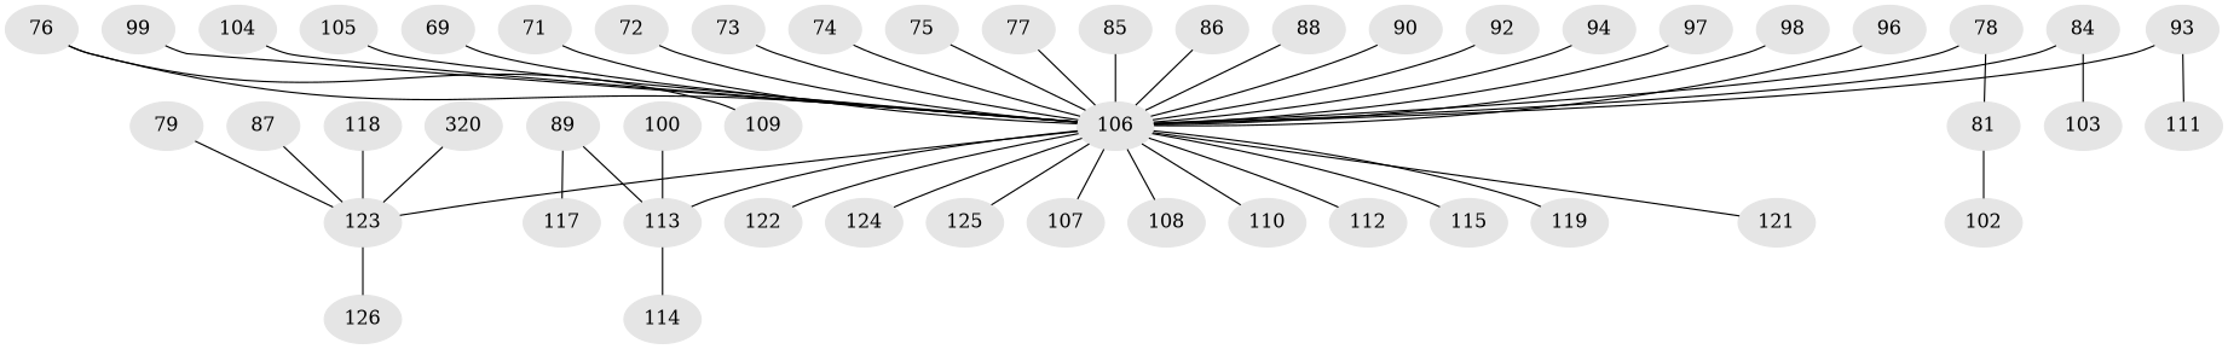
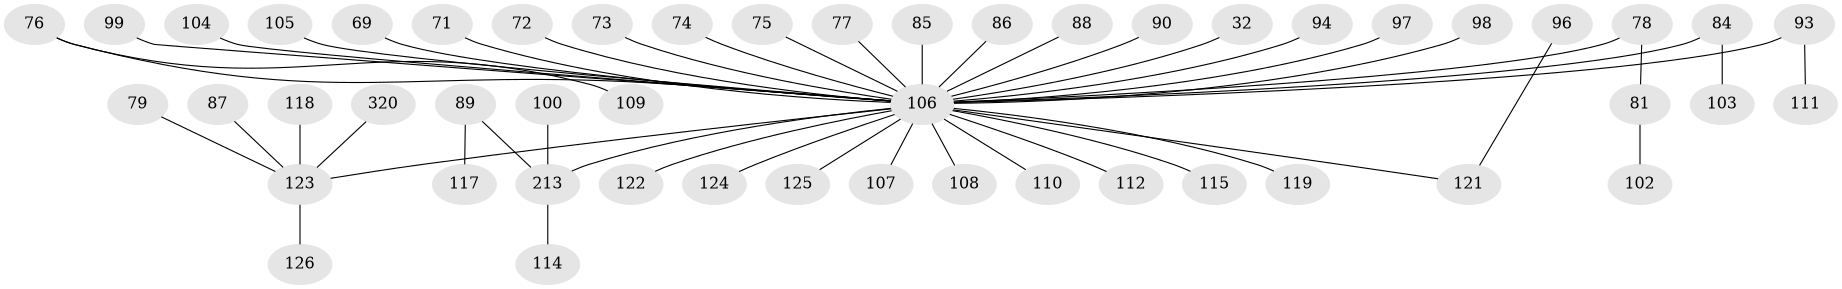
  graph {
    node [color=gray90 style=filled]
    106 [super="+25+80+30+35+44+101+36+95+50+53+51+56+58+59+57+61+63+66+70+82+68"]
    123 [super="+39+116"]
-   113 [super="+29"]
+   113 [super="+29" label=213]
    107
    108
    110
    112
    115
    119
    121
    122
    124
    125
    69
    71
    72
    73
    74
    75
    76
    109
    77
    78
    81
    102
    126
    79
    84
    103
    85
    86
    87
    88
    89 [super="+83"]
    117
    114
    90
-   92
+   92 [label=32]
    93 [super="+91"]
    111
    94
    96
    97
    98
    99
    100
    104
    105
    118
    n50 [label=320]
    106 -- 123
    106 -- 113
    106 -- 107
    106 -- 108
    106 -- 110
    106 -- 112
    106 -- 115
    106 -- 119
    106 -- 121
    106 -- 122
    106 -- 124
    106 -- 125
    123 -- 126
    113 -- 114
    69 -- 106
    71 -- 106
    72 -- 106
    73 -- 106
    74 -- 106
    75 -- 106
    76 -- 106
    76 -- 109
    77 -- 106
    78 -- 106
    78 -- 81
    81 -- 102
    79 -- 123
    84 -- 106
    84 -- 103
    85 -- 106
    86 -- 106
    87 -- 123
    88 -- 106
    89 -- 113
    89 -- 117
    90 -- 106
    92 -- 106
    93 -- 106
    93 -- 111
    94 -- 106
-   96 -- 106
+   96 -- 121
    97 -- 106
    98 -- 106
    99 -- 106
    100 -- 113
    104 -- 106
    105 -- 106
    118 -- 123
    n50 -- 123
  }
